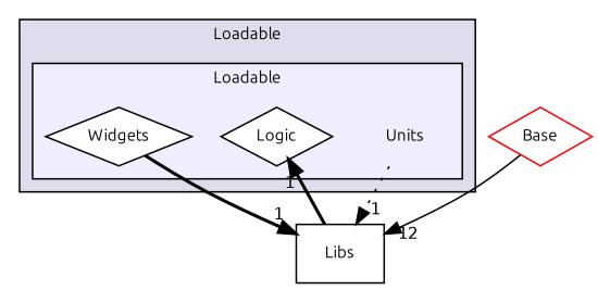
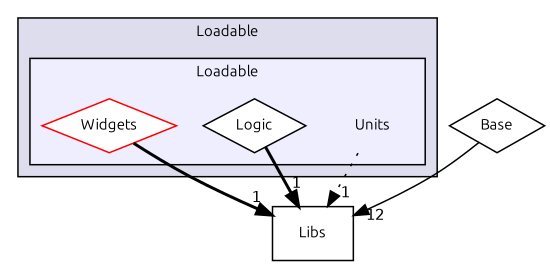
  digraph {
    compound=true
    fontname=Ubuntu
    node [fontname=Ubuntu fontsize=10 shape=diamond color=black]
    edge [fontname=Ubuntu headlabel=1 labeldistance=1.5 labelfontname=Helvetica labelfontsize=10 style=bold]
    n1 [label=Units shape=plaintext color=""]
    n2 [fillcolor=white label=Logic style=filled]
-   n3 [fillcolor=white label=Widgets style=filled]
+   n3 [color=red fillcolor=white label=Widgets style=filled]
    n4 [label=Libs shape=box]
-   n5 [color=red label=Base]
+   n5 [label=Base]
    subgraph cluster_1 {
      bgcolor="#ddddee"
      fontsize=10
      label=Loadable
      pencolor=black
      subgraph cluster_2 {
        bgcolor="#eeeeff"
        fontsize=10
        label=Loadable
        pencolor=black
        n1
        n2
        n3
      }
    }
    n1 -> n4 [style=dotted]
-   n4 -> n2
+   n2 -> n4
    n3 -> n4
    n5 -> n4 [headlabel=12 style=solid]
  }
